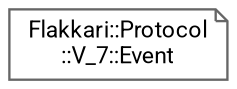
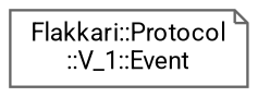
  digraph {
    rankdir=LR
    fontname=Roboto
-   n1 [color=grey40 fillcolor=white fontname=Roboto fontsize=10 height=0.2 label="Flakkari::Protocol\l::V_7::Event" shape=note style=filled width=0.4]
+   n1 [color=grey40 fillcolor=white fontname=Roboto fontsize=10 height=0.2 label="Flakkari::Protocol\l::V_1::Event" shape=note style=filled width=0.4]
  }
